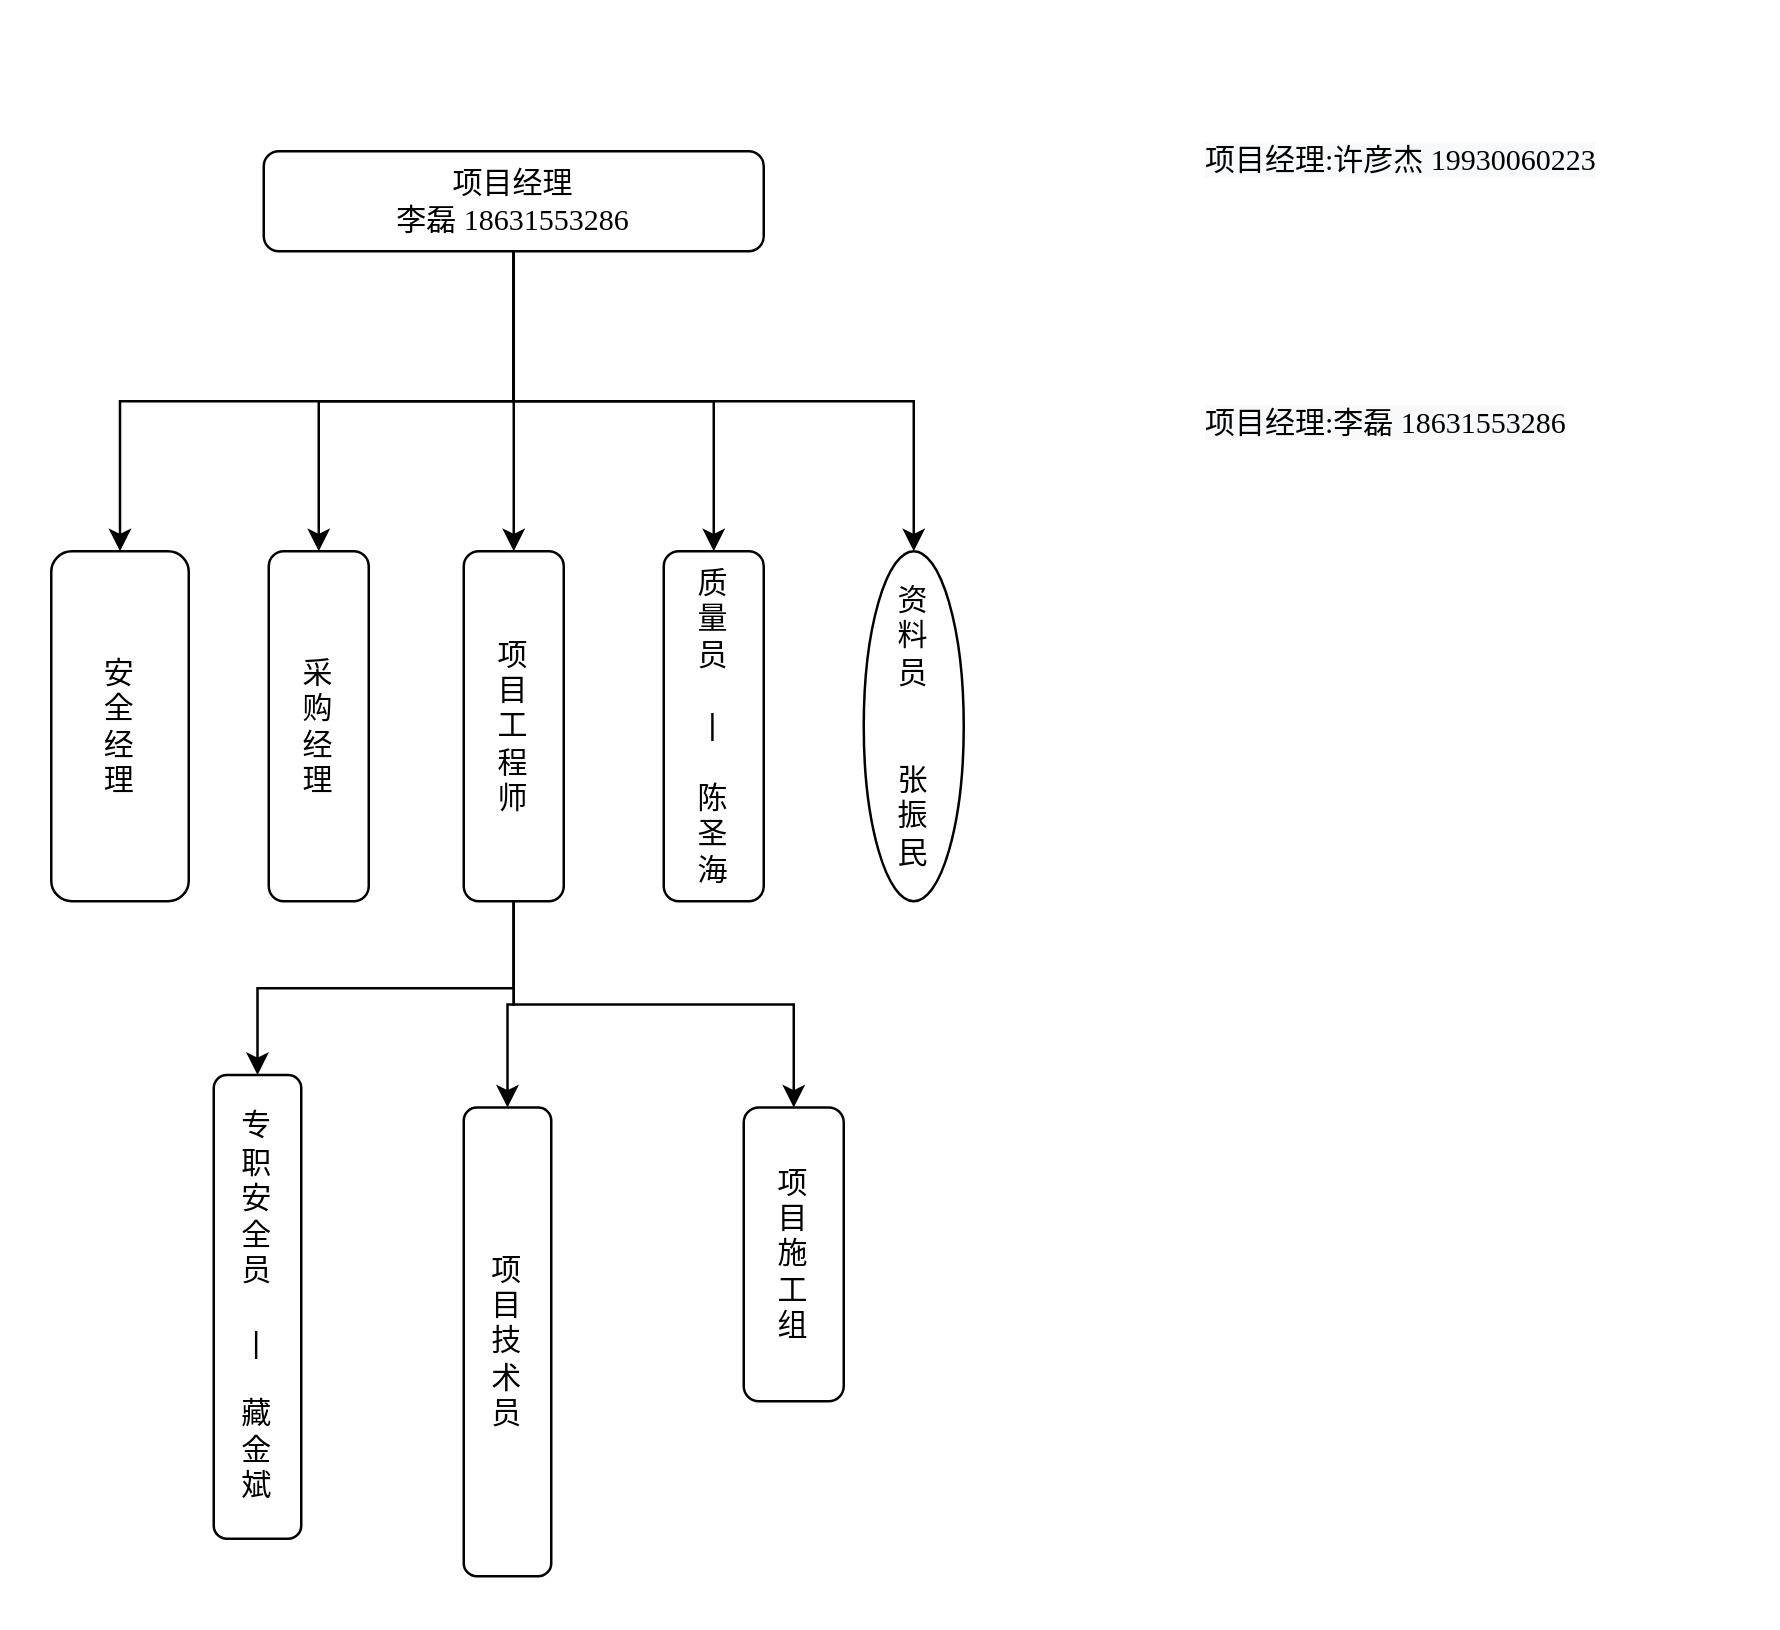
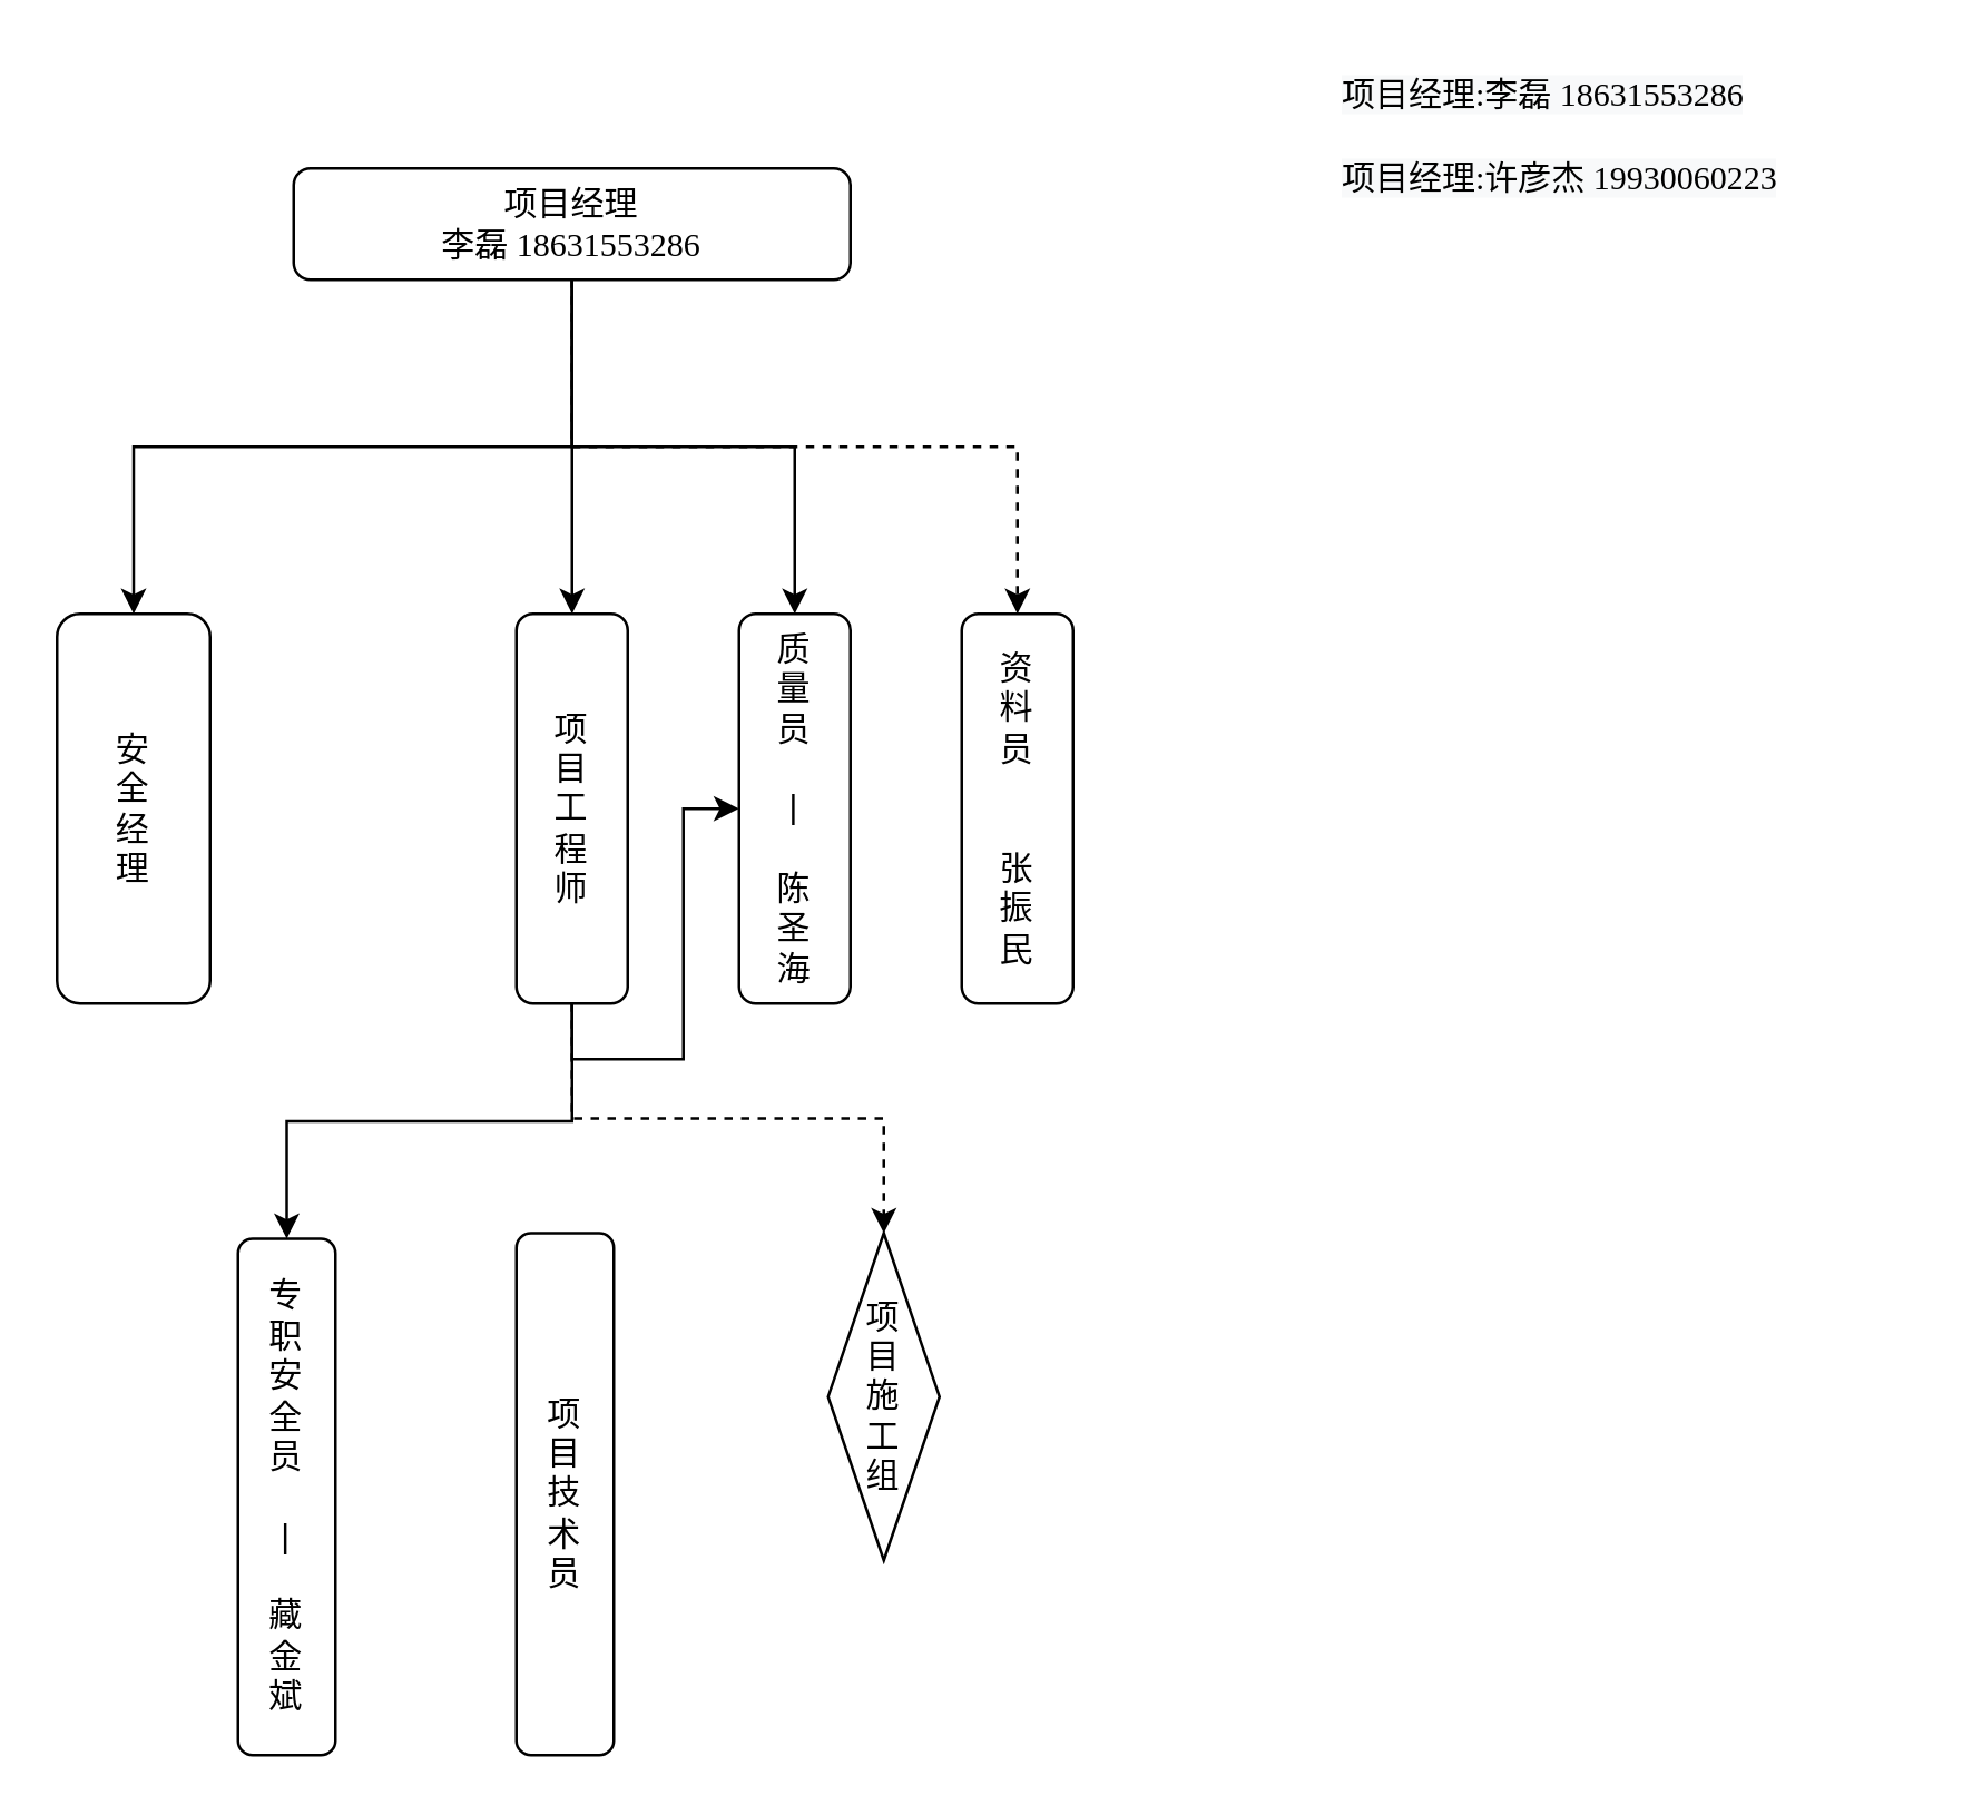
  <mxCell id="0" />
  <mxCell id="1" parent="0" />
  <mxCell id="2" style="edgeStyle=orthogonalEdgeStyle;rounded=0;orthogonalLoop=1;jettySize=auto;html=1;exitX=0.5;exitY=1;exitDx=0;exitDy=0;entryX=0.5;entryY=0;entryDx=0;entryDy=0;" parent="1" source="7" target="8" edge="1"><mxGeometry relative="1" as="geometry" /></mxCell>
- <mxCell id="3" style="edgeStyle=orthogonalEdgeStyle;rounded=0;orthogonalLoop=1;jettySize=auto;html=1;exitX=0.5;exitY=1;exitDx=0;exitDy=0;" parent="1" source="7" target="9" edge="1"><mxGeometry relative="1" as="geometry" /></mxCell>
  <mxCell id="4" style="edgeStyle=orthogonalEdgeStyle;rounded=0;orthogonalLoop=1;jettySize=auto;html=1;exitX=0.5;exitY=1;exitDx=0;exitDy=0;" parent="1" source="7" target="13" edge="1"><mxGeometry relative="1" as="geometry" /></mxCell>
  <mxCell id="5" style="edgeStyle=orthogonalEdgeStyle;rounded=0;orthogonalLoop=1;jettySize=auto;html=1;exitX=0.5;exitY=1;exitDx=0;exitDy=0;" parent="1" source="7" target="14" edge="1"><mxGeometry relative="1" as="geometry" /></mxCell>
- <mxCell id="6" style="edgeStyle=orthogonalEdgeStyle;rounded=0;orthogonalLoop=1;jettySize=auto;html=1;exitX=0.5;exitY=1;exitDx=0;exitDy=0;entryX=0.5;entryY=0;entryDx=0;entryDy=0;" parent="1" source="7" target="18" edge="1"><mxGeometry relative="1" as="geometry" /></mxCell>
+ <mxCell id="6" style="edgeStyle=orthogonalEdgeStyle;rounded=0;orthogonalLoop=1;jettySize=auto;html=1;exitX=0.5;exitY=1;exitDx=0;exitDy=0;entryX=0.5;entryY=0;entryDx=0;entryDy=0;dashed=1;" parent="1" source="7" target="18" edge="1"><mxGeometry relative="1" as="geometry" /></mxCell>
  <mxCell id="7" value="项目经理&lt;br&gt;李磊 18631553286" style="whiteSpace=wrap;html=1;rounded=1;shadow=0;comic=0;strokeWidth=1;fontFamily=Verdana;align=center;fontSize=12;fontStyle=0;" parent="1" vertex="1"><mxGeometry x="105" y="60" width="200" height="40" as="geometry" /></mxCell>
  <mxCell id="8" value="安&lt;br&gt;全&lt;br&gt;经&lt;br&gt;理" style="rounded=1;whiteSpace=wrap;html=1;" parent="1" vertex="1"><mxGeometry x="20" y="220" width="55" height="140" as="geometry" /></mxCell>
- <mxCell id="9" value="采&lt;br&gt;购&lt;br&gt;经&lt;br&gt;理" style="rounded=1;whiteSpace=wrap;html=1;" parent="1" vertex="1"><mxGeometry x="107" y="220" width="40" height="140" as="geometry" /></mxCell>
- <mxCell id="10" value="" style="edgeStyle=orthogonalEdgeStyle;rounded=0;orthogonalLoop=1;jettySize=auto;html=1;exitX=0.5;exitY=1;exitDx=0;exitDy=0;" parent="1" source="13" target="15" edge="1"><mxGeometry relative="1" as="geometry" /></mxCell>
+ <mxCell id="10" value="" style="edgeStyle=orthogonalEdgeStyle;rounded=0;orthogonalLoop=1;jettySize=auto;html=1;exitX=0.5;exitY=1;exitDx=0;exitDy=0;dashed=1;" parent="1" source="13" target="15" edge="1"><mxGeometry relative="1" as="geometry" /></mxCell>
  <mxCell id="11" style="edgeStyle=orthogonalEdgeStyle;rounded=0;orthogonalLoop=1;jettySize=auto;html=1;exitX=0.5;exitY=1;exitDx=0;exitDy=0;entryX=0.5;entryY=0;entryDx=0;entryDy=0;" parent="1" source="13" target="16" edge="1"><mxGeometry relative="1" as="geometry" /></mxCell>
- <mxCell id="12" style="edgeStyle=orthogonalEdgeStyle;rounded=0;orthogonalLoop=1;jettySize=auto;html=1;entryX=0.5;entryY=0;entryDx=0;entryDy=0;exitX=0.5;exitY=1;exitDx=0;exitDy=0;" parent="1" source="13" target="17" edge="1"><mxGeometry relative="1" as="geometry" /></mxCell>
+ <mxCell id="12" style="edgeStyle=orthogonalEdgeStyle;rounded=0;orthogonalLoop=1;jettySize=auto;html=1;exitX=0.5;exitY=1;exitDx=0;exitDy=0;" parent="1" source="13" target="14" edge="1"><mxGeometry relative="1" as="geometry" /></mxCell>
  <mxCell id="13" value="项&lt;br&gt;目&lt;br&gt;工&lt;br&gt;程&lt;br&gt;师" style="rounded=1;whiteSpace=wrap;html=1;" parent="1" vertex="1"><mxGeometry x="185" y="220" width="40" height="140" as="geometry" /></mxCell>
  <mxCell id="14" value="质&lt;br&gt;量&lt;br&gt;员&lt;br&gt;&lt;br&gt;|&lt;br&gt;&lt;br&gt;陈&lt;br&gt;圣&lt;br&gt;海" style="rounded=1;whiteSpace=wrap;html=1;" parent="1" vertex="1"><mxGeometry x="265" y="220" width="40" height="140" as="geometry" /></mxCell>
- <mxCell id="15" value="项&lt;br&gt;目&lt;br&gt;施&lt;br&gt;工&lt;br&gt;组" style="whiteSpace=wrap;html=1;rounded=1;" parent="1" vertex="1"><mxGeometry x="297" y="442.5" width="40" height="117.5" as="geometry" /></mxCell>
- <mxCell id="16" value="专&lt;br&gt;职&lt;br&gt;安&lt;br&gt;全&lt;br&gt;员&lt;br&gt;&lt;br&gt;|&lt;br&gt;&lt;br&gt;藏&lt;br&gt;金&lt;br&gt;斌" style="rounded=1;whiteSpace=wrap;html=1;" parent="1" vertex="1"><mxGeometry x="85" y="429.5" width="35" height="185.5" as="geometry" /></mxCell>
+ <mxCell id="15" value="项&lt;br&gt;目&lt;br&gt;施&lt;br&gt;工&lt;br&gt;组" style="rhombus;whiteSpace=wrap;html=1;" parent="1" vertex="1"><mxGeometry x="297" y="442.5" width="40" height="117.5" as="geometry" /></mxCell>
+ <mxCell id="16" value="专&lt;br&gt;职&lt;br&gt;安&lt;br&gt;全&lt;br&gt;员&lt;br&gt;&lt;br&gt;|&lt;br&gt;&lt;br&gt;藏&lt;br&gt;金&lt;br&gt;斌" style="rounded=1;whiteSpace=wrap;html=1;" parent="1" vertex="1"><mxGeometry x="85" y="444.5" width="35" height="185.5" as="geometry" /></mxCell>
  <mxCell id="17" value="项&lt;br&gt;目&lt;br&gt;技&lt;br&gt;术&lt;br&gt;员" style="whiteSpace=wrap;html=1;rounded=1;" parent="1" vertex="1"><mxGeometry x="185" y="442.5" width="35" height="187.5" as="geometry" /></mxCell>
- <mxCell id="18" value="资&lt;br&gt;料&lt;br&gt;员&lt;br&gt;&lt;br&gt;&lt;br&gt;张&lt;br&gt;振&lt;br&gt;民" style="ellipse;whiteSpace=wrap;html=1;" parent="1" vertex="1"><mxGeometry x="345" y="220" width="40" height="140" as="geometry" /></mxCell>
- <mxCell id="19" value="&lt;span style=&quot;color: rgb(0 , 0 , 0) ; font-family: &amp;#34;verdana&amp;#34; ; font-size: 12px ; font-style: normal ; font-weight: 400 ; letter-spacing: normal ; text-align: center ; text-indent: 0px ; text-transform: none ; word-spacing: 0px ; background-color: rgb(248 , 249 , 250) ; display: inline ; float: none&quot;&gt;项目经理:李磊 18631553286&lt;/span&gt;" style="text;whiteSpace=wrap;html=1;" parent="1" vertex="1"><mxGeometry x="480" y="155" width="190" height="30" as="geometry" /></mxCell>
+ <mxCell id="18" value="资&lt;br&gt;料&lt;br&gt;员&lt;br&gt;&lt;br&gt;&lt;br&gt;张&lt;br&gt;振&lt;br&gt;民" style="rounded=1;whiteSpace=wrap;html=1;" parent="1" vertex="1"><mxGeometry x="345" y="220" width="40" height="140" as="geometry" /></mxCell>
+ <mxCell id="19" value="&lt;span style=&quot;color: rgb(0 , 0 , 0) ; font-family: &amp;#34;verdana&amp;#34; ; font-size: 12px ; font-style: normal ; font-weight: 400 ; letter-spacing: normal ; text-align: center ; text-indent: 0px ; text-transform: none ; word-spacing: 0px ; background-color: rgb(248 , 249 , 250) ; display: inline ; float: none&quot;&gt;项目经理:李磊 18631553286&lt;/span&gt;" style="text;whiteSpace=wrap;html=1;" parent="1" vertex="1"><mxGeometry x="480" y="20" width="190" height="30" as="geometry" /></mxCell>
  <mxCell id="20" value="&lt;span style=&quot;color: rgb(0 , 0 , 0) ; font-family: &amp;#34;verdana&amp;#34; ; font-size: 12px ; font-style: normal ; font-weight: 400 ; letter-spacing: normal ; text-align: center ; text-indent: 0px ; text-transform: none ; word-spacing: 0px ; background-color: rgb(248 , 249 , 250) ; display: inline ; float: none&quot;&gt;项目经理:许彦杰 19930060223&lt;/span&gt;" style="text;whiteSpace=wrap;html=1;" parent="1" vertex="1"><mxGeometry x="480" y="50" width="210" height="30" as="geometry" /></mxCell>
